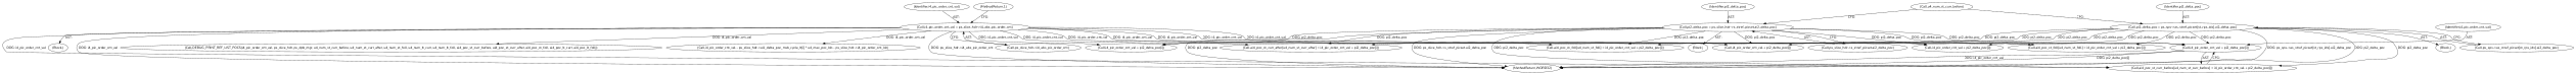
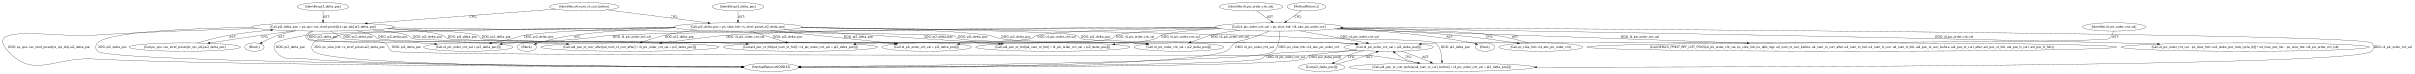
  digraph {
    fontname=Nunito
    node [fontname=Nunito]
    edge [fontname=Nunito]
    n1 [label="(Call,i4_pic_order_cnt_val + pi2_delta_poc[i])"]
+   n2 [label="(Call,pi2_delta_poc[i])"]
    n3 [label="(Call,ai4_poc_st_curr_before[u4_num_st_curr_before] = i4_pic_order_cnt_val + pi2_delta_poc[i])"]
    n4 [label="(MethodReturn,WORD32)"]
    n5 [label="(Call,i4_pic_order_cnt_val = ps_slice_hdr->i4_abs_pic_order_cnt)"]
    n6 [label="(Block,)"]
    n7 [label="(Call,ai4_poc_st_curr_after[u4_num_st_curr_after] = i4_pic_order_cnt_val + pi2_delta_poc[i])"]
    n8 [label="(Call,ps_slice_hdr->i4_abs_pic_order_cnt)"]
    n9 [label="(Call,ai4_poc_st_foll[u4_num_st_foll] = i4_pic_order_cnt_val + pi2_delta_poc[i])"]
    n10 [label="(Call,i4_pic_order_cnt_val + pi2_delta_poc[i])"]
    n11 [label="(Call,DEBUG_PRINT_REF_LIST_POCS(i4_pic_order_cnt_val, ps_slice_hdr, ps_dpb_mgr, u4_num_st_curr_before, u4_num_st_curr_after, u4_num_st_foll, u4_num_lt_curr, u4_num_lt_foll, ai4_poc_st_curr_before, ai4_poc_st_curr_after, ai4_poc_st_foll, ai4_poc_lt_curr, ai4_poc_lt_foll))"]
    n12 [label="(Call,i4_pic_order_cnt_val - ps_slice_hdr->ai1_delta_poc_msb_cycle_lt[i] * u4_max_poc_lsb - ps_slice_hdr->i4_pic_order_cnt_lsb)"]
    n13 [label="(Call,ai4_poc_st_foll[u4_num_st_foll] = i4_pic_order_cnt_val + pi2_delta_poc[i])"]
    n14 [label="(Call,i4_pic_order_cnt_val + pi2_delta_poc[i])"]
    n15 [label="(Call,i4_pic_order_cnt_val + pi2_delta_poc[i])"]
    n16 [label="(Call,pi2_delta_poc = ps_slice_hdr->s_stref_picset.ai2_delta_poc)"]
-   n17 [label="(Call,ps_slice_hdr->s_stref_picset.ai2_delta_poc)"]
    n18 [label="(Block,)"]
    n19 [label="(Call,pi2_delta_poc = ps_sps->as_stref_picset[st_rps_idx].ai2_delta_poc)"]
    n20 [label="(Call,ps_sps->as_stref_picset[st_rps_idx].ai2_delta_poc)"]
    n21 [label="(Block,)"]
    n22 [label="(Identifier,pi2_delta_poc)"]
    n23 [label="(Identifier,i4_pic_order_cnt_val)"]
    n24 [label="(Identifier,pi2_delta_poc)"]
    n25 [label="(Identifier,i4_pic_order_cnt_val)"]
-   n26 [label="(Call,u4_num_st_curr_before)"]
+   n26 [label="(Identifier,u4_num_st_curr_before)"]
    n27 [label="(MethodReturn,1)"]
+   n1 -> n2 [label="CFG: "]
    n1 -> n3 [label="AST: "]
    n1 -> n4 [label="DDG: i4_pic_order_cnt_val"]
    n1 -> n4 [label="DDG: pi2_delta_poc[i]"]
+   n2 -> n1 [label="AST: "]
    n3 -> n1 [label="CFG: "]
    n5 -> n1 [label="DDG: i4_pic_order_cnt_val"]
    n5 -> n3 [label="DDG: i4_pic_order_cnt_val"]
    n5 -> n4 [label="DDG: i4_pic_order_cnt_val"]
    n5 -> n4 [label="DDG: ps_slice_hdr->i4_abs_pic_order_cnt"]
    n5 -> n6 [label="AST: "]
    n5 -> n7 [label="DDG: i4_pic_order_cnt_val"]
    n5 -> n8 [label="CFG: "]
    n5 -> n9 [label="DDG: i4_pic_order_cnt_val"]
    n5 -> n10 [label="DDG: i4_pic_order_cnt_val"]
    n5 -> n11 [label="DDG: i4_pic_order_cnt_val"]
    n5 -> n12 [label="DDG: i4_pic_order_cnt_val"]
    n5 -> n13 [label="DDG: i4_pic_order_cnt_val"]
    n5 -> n14 [label="DDG: i4_pic_order_cnt_val"]
    n5 -> n15 [label="DDG: i4_pic_order_cnt_val"]
    n8 -> n5 [label="AST: "]
    n16 -> n1 [label="DDG: pi2_delta_poc"]
    n16 -> n3 [label="DDG: pi2_delta_poc"]
    n16 -> n4 [label="DDG: pi2_delta_poc"]
    n16 -> n4 [label="DDG: ps_slice_hdr->s_stref_picset.ai2_delta_poc"]
    n16 -> n7 [label="DDG: pi2_delta_poc"]
    n16 -> n9 [label="DDG: pi2_delta_poc"]
    n16 -> n10 [label="DDG: pi2_delta_poc"]
    n16 -> n13 [label="DDG: pi2_delta_poc"]
    n16 -> n14 [label="DDG: pi2_delta_poc"]
    n16 -> n15 [label="DDG: pi2_delta_poc"]
-   n16 -> n17 [label="CFG: "]
    n16 -> n18 [label="AST: "]
-   n17 -> n16 [label="AST: "]
    n19 -> n1 [label="DDG: pi2_delta_poc"]
    n19 -> n3 [label="DDG: pi2_delta_poc"]
    n19 -> n4 [label="DDG: ps_sps->as_stref_picset[st_rps_idx].ai2_delta_poc"]
    n19 -> n4 [label="DDG: pi2_delta_poc"]
    n19 -> n7 [label="DDG: pi2_delta_poc"]
    n19 -> n9 [label="DDG: pi2_delta_poc"]
    n19 -> n10 [label="DDG: pi2_delta_poc"]
    n19 -> n13 [label="DDG: pi2_delta_poc"]
    n19 -> n14 [label="DDG: pi2_delta_poc"]
    n19 -> n15 [label="DDG: pi2_delta_poc"]
    n19 -> n20 [label="CFG: "]
    n19 -> n21 [label="AST: "]
    n20 -> n19 [label="AST: "]
    n22 -> n16 [label="AST: "]
    n23 -> n5 [label="AST: "]
    n24 -> n19 [label="AST: "]
    n25 -> n1 [label="AST: "]
    n26 -> n16 [label="CFG: "]
    n26 -> n19 [label="CFG: "]
    n27 -> n5 [label="CFG: "]
  }
